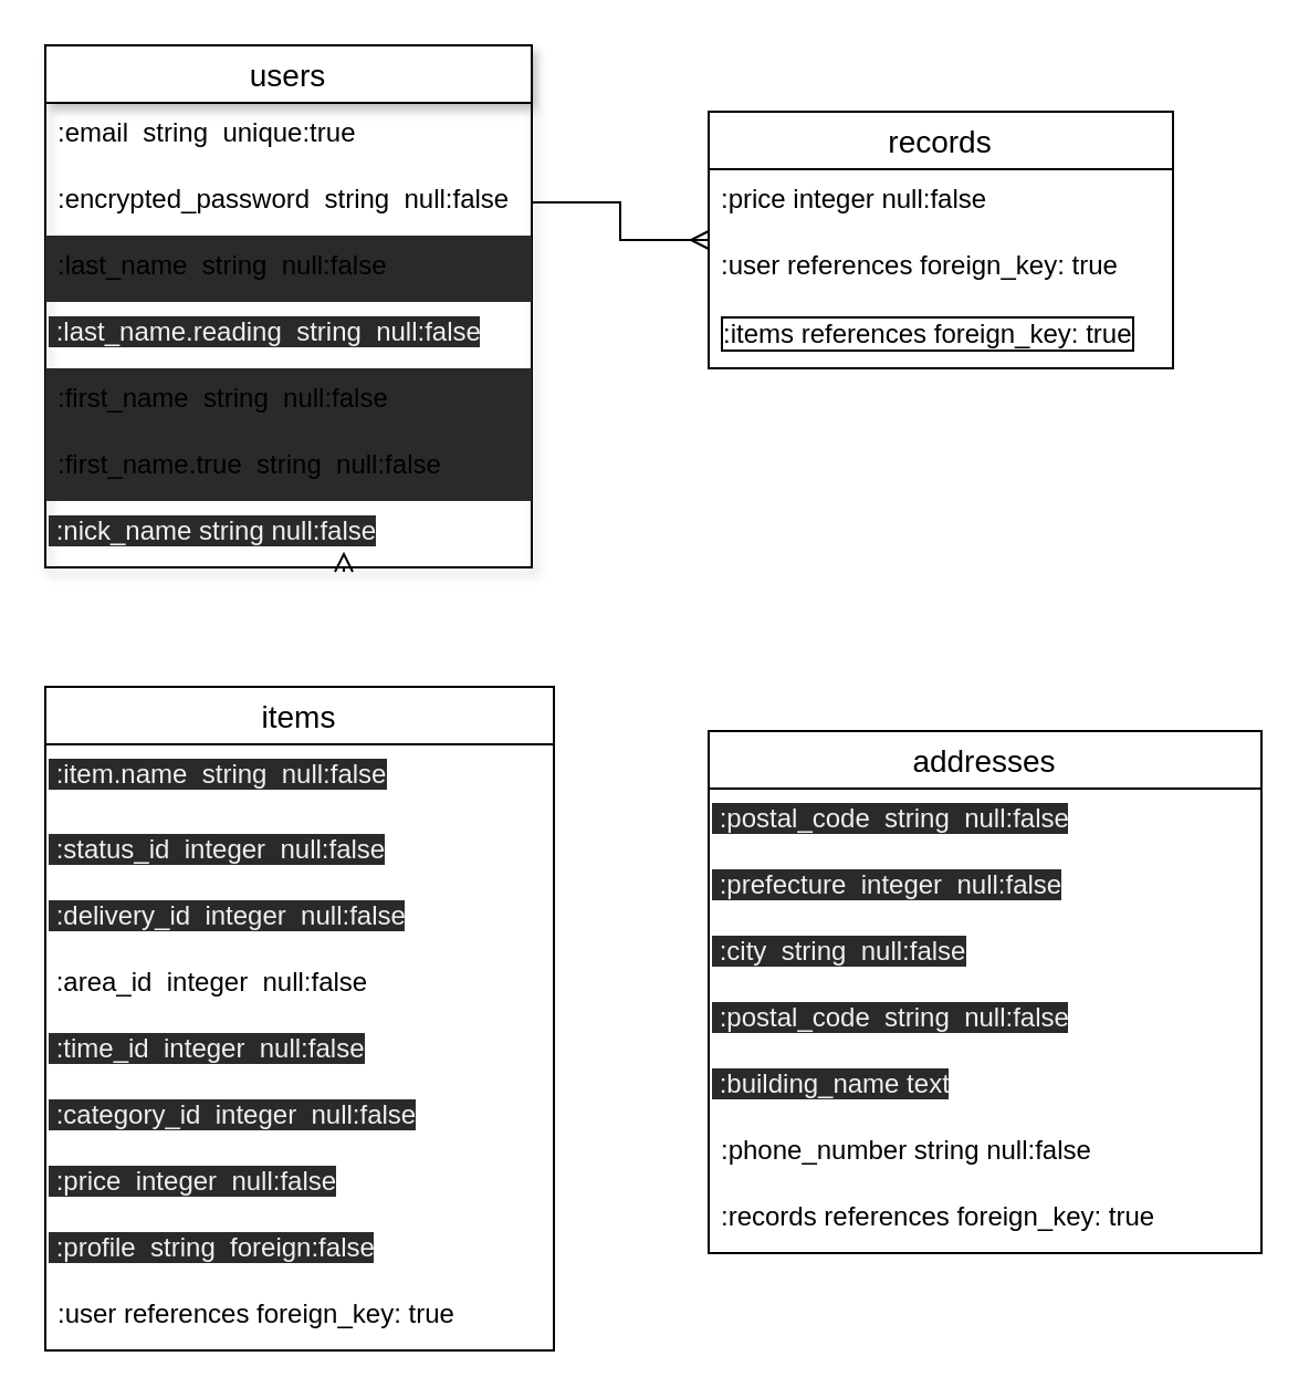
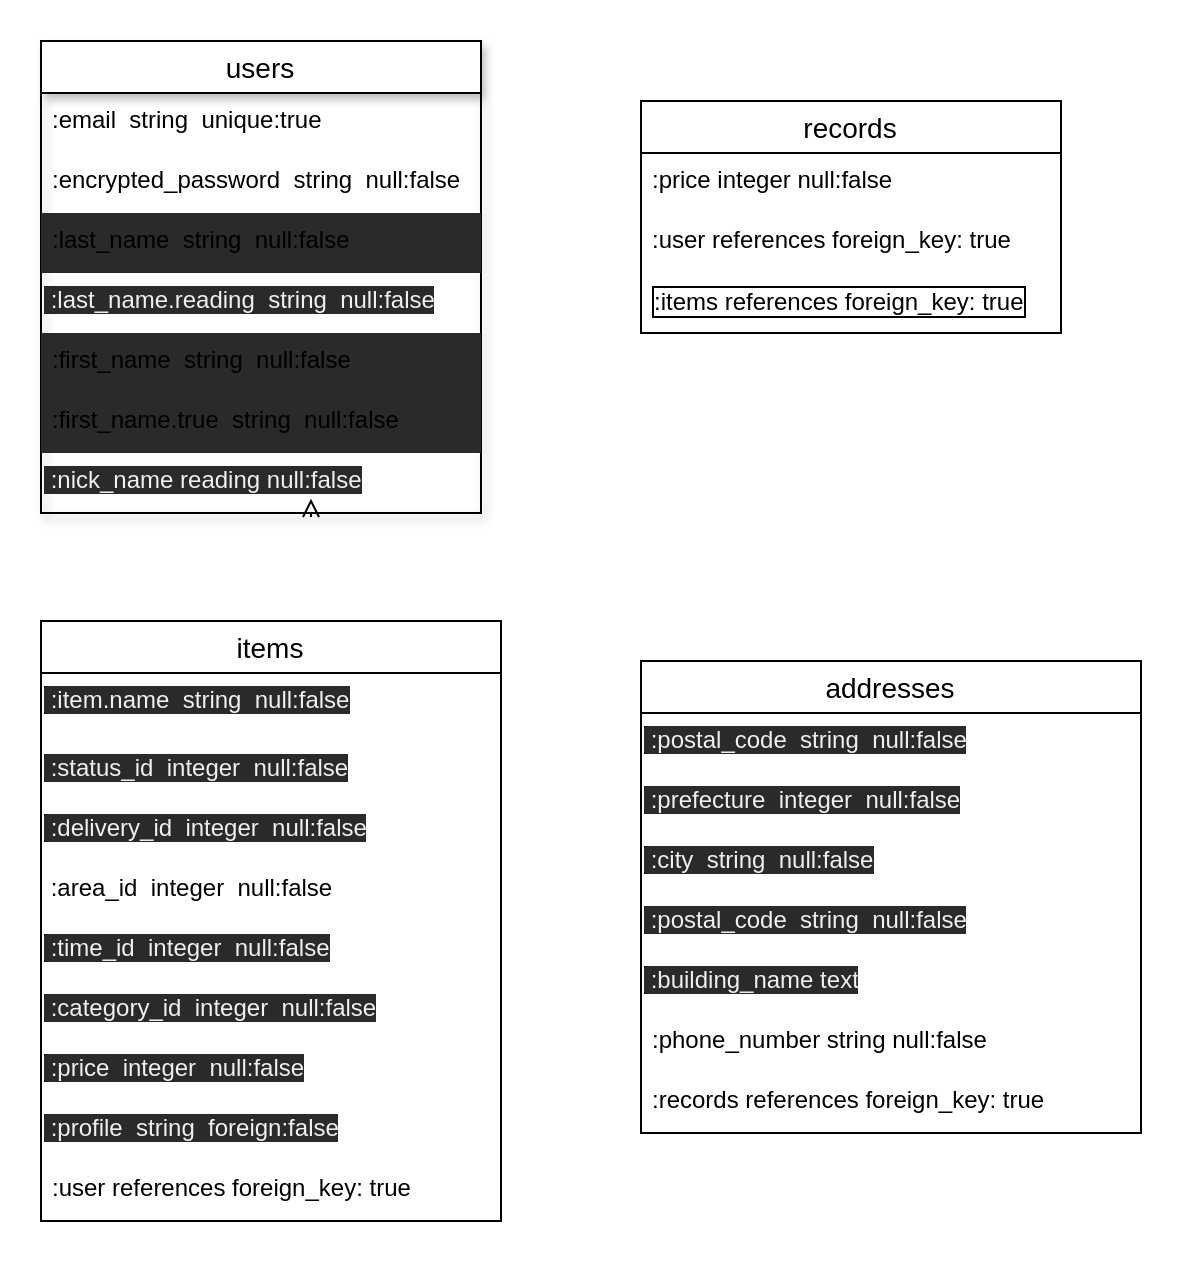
  <mxCell id="0" />
  <mxCell id="1" parent="0" />
  <mxCell id="2" value="users" style="swimlane;fontStyle=0;childLayout=stackLayout;horizontal=1;startSize=26;horizontalStack=0;resizeParent=1;resizeParentMax=0;resizeLast=0;collapsible=1;marginBottom=0;align=center;fontSize=14;labelBackgroundColor=none;shadow=1;" vertex="1" parent="1"><mxGeometry x="20" y="20" width="220" height="236" as="geometry" /></mxCell>
  <mxCell id="3" value=":email  string  unique:true" style="text;strokeColor=none;fillColor=none;spacingLeft=4;spacingRight=4;overflow=hidden;rotatable=0;points=[[0,0.5],[1,0.5]];portConstraint=eastwest;fontSize=12;" vertex="1" parent="2"><mxGeometry y="26" width="220" height="30" as="geometry" /></mxCell>
  <mxCell id="4" value=":encrypted_password  string  null:false" style="text;strokeColor=none;fillColor=none;spacingLeft=4;spacingRight=4;overflow=hidden;rotatable=0;points=[[0,0.5],[1,0.5]];portConstraint=eastwest;fontSize=12;" vertex="1" parent="2"><mxGeometry y="56" width="220" height="30" as="geometry" /></mxCell>
  <mxCell id="5" value=":last_name  string  null:false" style="text;strokeColor=none;spacingLeft=4;spacingRight=4;overflow=hidden;rotatable=0;points=[[0,0.5],[1,0.5]];portConstraint=eastwest;fontSize=12;fillColor=#2a2a2a;" vertex="1" parent="2"><mxGeometry y="86" width="220" height="30" as="geometry" /></mxCell>
  <mxCell id="6" value="&lt;span style=&quot;color: rgb(240 , 240 , 240) ; font-family: &amp;#34;helvetica&amp;#34; ; font-size: 12px ; font-style: normal ; font-weight: 400 ; letter-spacing: normal ; text-align: left ; text-indent: 0px ; text-transform: none ; word-spacing: 0px ; background-color: rgb(42 , 42 , 42) ; display: inline ; float: none&quot;&gt;&amp;nbsp;:last_name.reading&amp;nbsp; string&amp;nbsp; null:false&lt;/span&gt;" style="text;whiteSpace=wrap;html=1;" vertex="1" parent="2"><mxGeometry y="116" width="220" height="30" as="geometry" /></mxCell>
  <mxCell id="7" value=":first_name  string  null:false" style="text;strokeColor=none;spacingLeft=4;spacingRight=4;overflow=hidden;rotatable=0;points=[[0,0.5],[1,0.5]];portConstraint=eastwest;fontSize=12;fillColor=#2a2a2a;" vertex="1" parent="2"><mxGeometry y="146" width="220" height="30" as="geometry" /></mxCell>
  <mxCell id="8" value=":first_name.true  string  null:false" style="text;strokeColor=none;spacingLeft=4;spacingRight=4;overflow=hidden;rotatable=0;points=[[0,0.5],[1,0.5]];portConstraint=eastwest;fontSize=12;fillColor=#2a2a2a;" vertex="1" parent="2"><mxGeometry y="176" width="220" height="30" as="geometry" /></mxCell>
- <mxCell id="9" value="&lt;span style=&quot;color: rgb(240 , 240 , 240) ; font-family: &amp;#34;helvetica&amp;#34; ; font-size: 12px ; font-style: normal ; font-weight: 400 ; letter-spacing: normal ; text-align: left ; text-indent: 0px ; text-transform: none ; word-spacing: 0px ; background-color: rgb(42 , 42 , 42) ; display: inline ; float: none&quot;&gt;&amp;nbsp;:nick_name string null:false&lt;/span&gt;" style="text;whiteSpace=wrap;html=1;" vertex="1" parent="2"><mxGeometry y="206" width="220" height="30" as="geometry" /></mxCell>
+ <mxCell id="9" value="&lt;span style=&quot;color: rgb(240 , 240 , 240) ; font-family: &amp;#34;helvetica&amp;#34; ; font-size: 12px ; font-style: normal ; font-weight: 400 ; letter-spacing: normal ; text-align: left ; text-indent: 0px ; text-transform: none ; word-spacing: 0px ; background-color: rgb(42 , 42 , 42) ; display: inline ; float: none&quot;&gt;&amp;nbsp;:nick_name reading null:false&lt;/span&gt;" style="text;whiteSpace=wrap;html=1;" vertex="1" parent="2"><mxGeometry y="206" width="220" height="30" as="geometry" /></mxCell>
  <mxCell id="10" value="items" style="swimlane;fontStyle=0;childLayout=stackLayout;horizontal=1;startSize=26;horizontalStack=0;resizeParent=1;resizeParentMax=0;resizeLast=0;collapsible=1;marginBottom=0;align=center;fontSize=14;" parent="1" vertex="1"><mxGeometry x="20" y="310" width="230" height="300" as="geometry" /></mxCell>
  <mxCell id="11" value="&lt;meta charset=&quot;utf-8&quot;&gt;&lt;span style=&quot;color: rgb(240, 240, 240); font-family: helvetica; font-size: 12px; font-style: normal; font-weight: 400; letter-spacing: normal; text-align: left; text-indent: 0px; text-transform: none; word-spacing: 0px; background-color: rgb(42, 42, 42); display: inline; float: none;&quot;&gt;&amp;nbsp;:item.name&amp;nbsp; string&amp;nbsp; null:false&lt;/span&gt;" style="text;whiteSpace=wrap;html=1;" vertex="1" parent="10"><mxGeometry y="26" width="230" height="34" as="geometry" /></mxCell>
  <mxCell id="12" value="&lt;span style=&quot;color: rgb(240 , 240 , 240) ; font-family: &amp;#34;helvetica&amp;#34; ; font-size: 12px ; font-style: normal ; font-weight: 400 ; letter-spacing: normal ; text-align: left ; text-indent: 0px ; text-transform: none ; word-spacing: 0px ; background-color: rgb(42 , 42 , 42) ; display: inline ; float: none&quot;&gt;&amp;nbsp;:status_id&amp;nbsp; integer&amp;nbsp; null:false&lt;/span&gt;" style="text;whiteSpace=wrap;html=1;" vertex="1" parent="10"><mxGeometry y="60" width="230" height="30" as="geometry" /></mxCell>
  <mxCell id="13" value="&lt;span style=&quot;color: rgb(240 , 240 , 240) ; font-family: &amp;#34;helvetica&amp;#34; ; font-size: 12px ; font-style: normal ; font-weight: 400 ; letter-spacing: normal ; text-align: left ; text-indent: 0px ; text-transform: none ; word-spacing: 0px ; background-color: rgb(42 , 42 , 42) ; display: inline ; float: none&quot;&gt;&amp;nbsp;:delivery_id&amp;nbsp; integer&amp;nbsp; null:false&lt;/span&gt;" style="text;whiteSpace=wrap;html=1;" vertex="1" parent="10"><mxGeometry y="90" width="230" height="30" as="geometry" /></mxCell>
  <mxCell id="14" value="&lt;span style=&quot;font-family: &amp;#34;helvetica&amp;#34;&quot;&gt;&amp;nbsp;:area_id&amp;nbsp; integer&amp;nbsp; null:false&lt;/span&gt;" style="text;whiteSpace=wrap;html=1;" vertex="1" parent="10"><mxGeometry y="120" width="230" height="30" as="geometry" /></mxCell>
  <mxCell id="15" value="&lt;span style=&quot;color: rgb(240 , 240 , 240) ; font-family: &amp;#34;helvetica&amp;#34; ; font-size: 12px ; font-style: normal ; font-weight: 400 ; letter-spacing: normal ; text-align: left ; text-indent: 0px ; text-transform: none ; word-spacing: 0px ; background-color: rgb(42 , 42 , 42) ; display: inline ; float: none&quot;&gt;&amp;nbsp;:time_id&amp;nbsp; integer&amp;nbsp; null:false&lt;/span&gt;" style="text;whiteSpace=wrap;html=1;" vertex="1" parent="10"><mxGeometry y="150" width="230" height="30" as="geometry" /></mxCell>
  <mxCell id="16" value="&lt;span style=&quot;color: rgb(240 , 240 , 240) ; font-family: &amp;#34;helvetica&amp;#34; ; font-size: 12px ; font-style: normal ; font-weight: 400 ; letter-spacing: normal ; text-align: left ; text-indent: 0px ; text-transform: none ; word-spacing: 0px ; background-color: rgb(42 , 42 , 42) ; display: inline ; float: none&quot;&gt;&amp;nbsp;:category_id&amp;nbsp; integer&amp;nbsp; null:false&lt;/span&gt;" style="text;whiteSpace=wrap;html=1;" vertex="1" parent="10"><mxGeometry y="180" width="230" height="30" as="geometry" /></mxCell>
  <mxCell id="17" value="&lt;span style=&quot;color: rgb(240 , 240 , 240) ; font-family: &amp;#34;helvetica&amp;#34; ; font-size: 12px ; font-style: normal ; font-weight: 400 ; letter-spacing: normal ; text-align: left ; text-indent: 0px ; text-transform: none ; word-spacing: 0px ; background-color: rgb(42 , 42 , 42) ; display: inline ; float: none&quot;&gt;&amp;nbsp;:price&amp;nbsp; integer&amp;nbsp; null:false&lt;/span&gt;" style="text;whiteSpace=wrap;html=1;" vertex="1" parent="10"><mxGeometry y="210" width="230" height="30" as="geometry" /></mxCell>
  <mxCell id="18" value="&lt;span style=&quot;color: rgb(240 , 240 , 240) ; font-family: &amp;#34;helvetica&amp;#34; ; font-size: 12px ; font-style: normal ; font-weight: 400 ; letter-spacing: normal ; text-align: left ; text-indent: 0px ; text-transform: none ; word-spacing: 0px ; background-color: rgb(42 , 42 , 42) ; display: inline ; float: none&quot;&gt;&amp;nbsp;:profile&amp;nbsp; string&amp;nbsp; foreign:false&lt;/span&gt;" style="text;whiteSpace=wrap;html=1;" vertex="1" parent="10"><mxGeometry y="240" width="230" height="30" as="geometry" /></mxCell>
  <mxCell id="19" value=":user references foreign_key: true" style="text;strokeColor=none;fillColor=none;spacingLeft=4;spacingRight=4;overflow=hidden;rotatable=0;points=[[0,0.5],[1,0.5]];portConstraint=eastwest;fontSize=12;whiteSpace=wrap;" vertex="1" parent="10"><mxGeometry y="270" width="230" height="30" as="geometry" /></mxCell>
  <mxCell id="20" value="addresses" style="swimlane;fontStyle=0;childLayout=stackLayout;horizontal=1;startSize=26;horizontalStack=0;resizeParent=1;resizeParentMax=0;resizeLast=0;collapsible=1;marginBottom=0;align=center;fontSize=14;" vertex="1" parent="1"><mxGeometry x="320" y="330" width="250" height="236" as="geometry" /></mxCell>
  <mxCell id="21" value="&lt;span style=&quot;color: rgb(240 , 240 , 240) ; font-family: &amp;#34;helvetica&amp;#34; ; font-size: 12px ; font-style: normal ; font-weight: 400 ; letter-spacing: normal ; text-align: left ; text-indent: 0px ; text-transform: none ; word-spacing: 0px ; background-color: rgb(42 , 42 , 42) ; display: inline ; float: none&quot;&gt;&amp;nbsp;:postal_code&amp;nbsp; string&amp;nbsp; null:false&lt;/span&gt;" style="text;whiteSpace=wrap;html=1;" vertex="1" parent="20"><mxGeometry y="26" width="250" height="30" as="geometry" /></mxCell>
  <mxCell id="22" value="&lt;span style=&quot;color: rgb(240 , 240 , 240) ; font-family: &amp;#34;helvetica&amp;#34; ; font-size: 12px ; font-style: normal ; font-weight: 400 ; letter-spacing: normal ; text-align: left ; text-indent: 0px ; text-transform: none ; word-spacing: 0px ; background-color: rgb(42 , 42 , 42) ; display: inline ; float: none&quot;&gt;&amp;nbsp;:prefecture&amp;nbsp; integer&amp;nbsp; null:false&lt;/span&gt;" style="text;whiteSpace=wrap;html=1;" vertex="1" parent="20"><mxGeometry y="56" width="250" height="30" as="geometry" /></mxCell>
  <mxCell id="23" value="&lt;span style=&quot;color: rgb(240 , 240 , 240) ; font-family: &amp;#34;helvetica&amp;#34; ; font-size: 12px ; font-style: normal ; font-weight: 400 ; letter-spacing: normal ; text-align: left ; text-indent: 0px ; text-transform: none ; word-spacing: 0px ; background-color: rgb(42 , 42 , 42) ; display: inline ; float: none&quot;&gt;&amp;nbsp;:city&amp;nbsp; string&amp;nbsp; null:false&lt;/span&gt;" style="text;whiteSpace=wrap;html=1;" vertex="1" parent="20"><mxGeometry y="86" width="250" height="30" as="geometry" /></mxCell>
  <mxCell id="24" value="&lt;span style=&quot;color: rgb(240 , 240 , 240) ; font-family: &amp;#34;helvetica&amp;#34; ; font-size: 12px ; font-style: normal ; font-weight: 400 ; letter-spacing: normal ; text-align: left ; text-indent: 0px ; text-transform: none ; word-spacing: 0px ; background-color: rgb(42 , 42 , 42) ; display: inline ; float: none&quot;&gt;&amp;nbsp;:postal_code&amp;nbsp; string&amp;nbsp; null:false&lt;/span&gt;" style="text;whiteSpace=wrap;html=1;" vertex="1" parent="20"><mxGeometry y="116" width="250" height="30" as="geometry" /></mxCell>
  <mxCell id="25" value="&lt;span style=&quot;color: rgb(240 , 240 , 240) ; font-family: &amp;#34;helvetica&amp;#34; ; font-size: 12px ; font-style: normal ; font-weight: 400 ; letter-spacing: normal ; text-align: left ; text-indent: 0px ; text-transform: none ; word-spacing: 0px ; background-color: rgb(42 , 42 , 42) ; display: inline ; float: none&quot;&gt;&amp;nbsp;:building_name text&lt;br&gt;&lt;/span&gt;" style="text;whiteSpace=wrap;html=1;" vertex="1" parent="20"><mxGeometry y="146" width="250" height="30" as="geometry" /></mxCell>
  <mxCell id="26" value=":phone_number string null:false" style="text;strokeColor=none;fillColor=none;spacingLeft=4;spacingRight=4;overflow=hidden;rotatable=0;points=[[0,0.5],[1,0.5]];portConstraint=eastwest;fontSize=12;whiteSpace=wrap;" vertex="1" parent="20"><mxGeometry y="176" width="250" height="30" as="geometry" /></mxCell>
  <mxCell id="27" value=":records references foreign_key: true" style="text;strokeColor=none;fillColor=none;spacingLeft=4;spacingRight=4;overflow=hidden;rotatable=0;points=[[0,0.5],[1,0.5]];portConstraint=eastwest;fontSize=12;whiteSpace=wrap;" vertex="1" parent="20"><mxGeometry y="206" width="250" height="30" as="geometry" /></mxCell>
  <mxCell id="28" value="records" style="swimlane;fontStyle=0;childLayout=stackLayout;horizontal=1;startSize=26;horizontalStack=0;resizeParent=1;resizeParentMax=0;resizeLast=0;collapsible=1;marginBottom=0;align=center;fontSize=14;" parent="1" vertex="1"><mxGeometry x="320" y="50" width="210" height="116" as="geometry" /></mxCell>
  <mxCell id="29" value=":price integer null:false" style="text;strokeColor=none;fillColor=none;spacingLeft=4;spacingRight=4;overflow=hidden;rotatable=0;points=[[0,0.5],[1,0.5]];portConstraint=eastwest;fontSize=12;" parent="28" vertex="1"><mxGeometry y="26" width="210" height="30" as="geometry" /></mxCell>
  <mxCell id="30" value=":user references foreign_key: true" style="text;strokeColor=none;fillColor=none;spacingLeft=4;spacingRight=4;overflow=hidden;rotatable=0;points=[[0,0.5],[1,0.5]];portConstraint=eastwest;fontSize=12;whiteSpace=wrap;" parent="28" vertex="1"><mxGeometry y="56" width="210" height="30" as="geometry" /></mxCell>
  <mxCell id="31" value=":items references foreign_key: true" style="text;strokeColor=none;fillColor=none;spacingLeft=4;spacingRight=4;overflow=hidden;rotatable=0;points=[[0,0.5],[1,0.5]];portConstraint=eastwest;fontSize=12;whiteSpace=wrap;labelBorderColor=#000000;" vertex="1" parent="28"><mxGeometry y="86" width="210" height="30" as="geometry" /></mxCell>
- <mxCell id="32" style="edgeStyle=orthogonalEdgeStyle;rounded=0;orthogonalLoop=1;jettySize=auto;html=1;exitX=1;exitY=0.5;exitDx=0;exitDy=0;endArrow=ERmany;endFill=0;" edge="1" parent="1" source="4" target="28"><mxGeometry relative="1" as="geometry" /></mxCell>
  <mxCell id="33" style="edgeStyle=orthogonalEdgeStyle;rounded=0;orthogonalLoop=1;jettySize=auto;html=1;endArrow=ERmany;endFill=0;exitX=0.464;exitY=1;exitDx=0;exitDy=0;exitPerimeter=0;" edge="1" parent="1" source="9"><mxGeometry relative="1" as="geometry"><mxPoint x="130" y="211.01" as="sourcePoint" /><mxPoint x="155" y="258" as="targetPoint" /></mxGeometry></mxCell>
